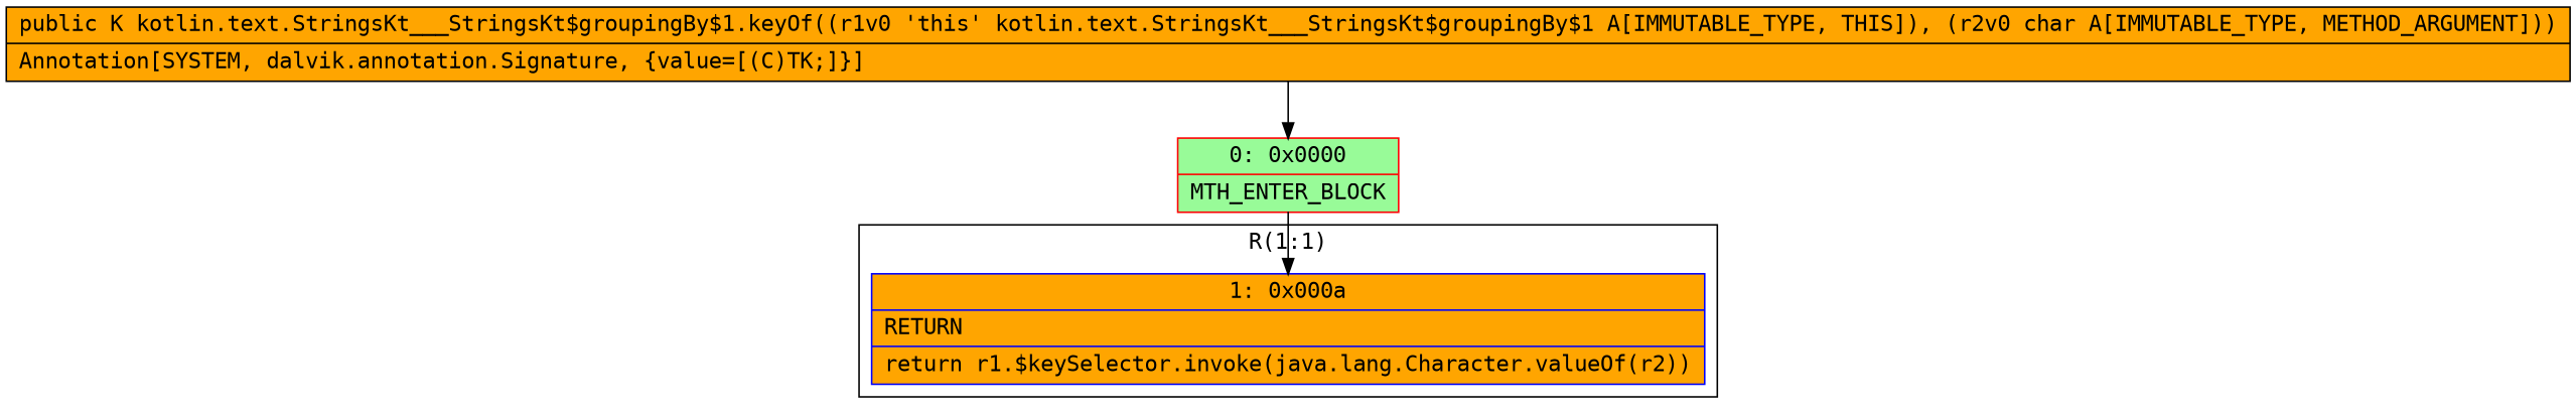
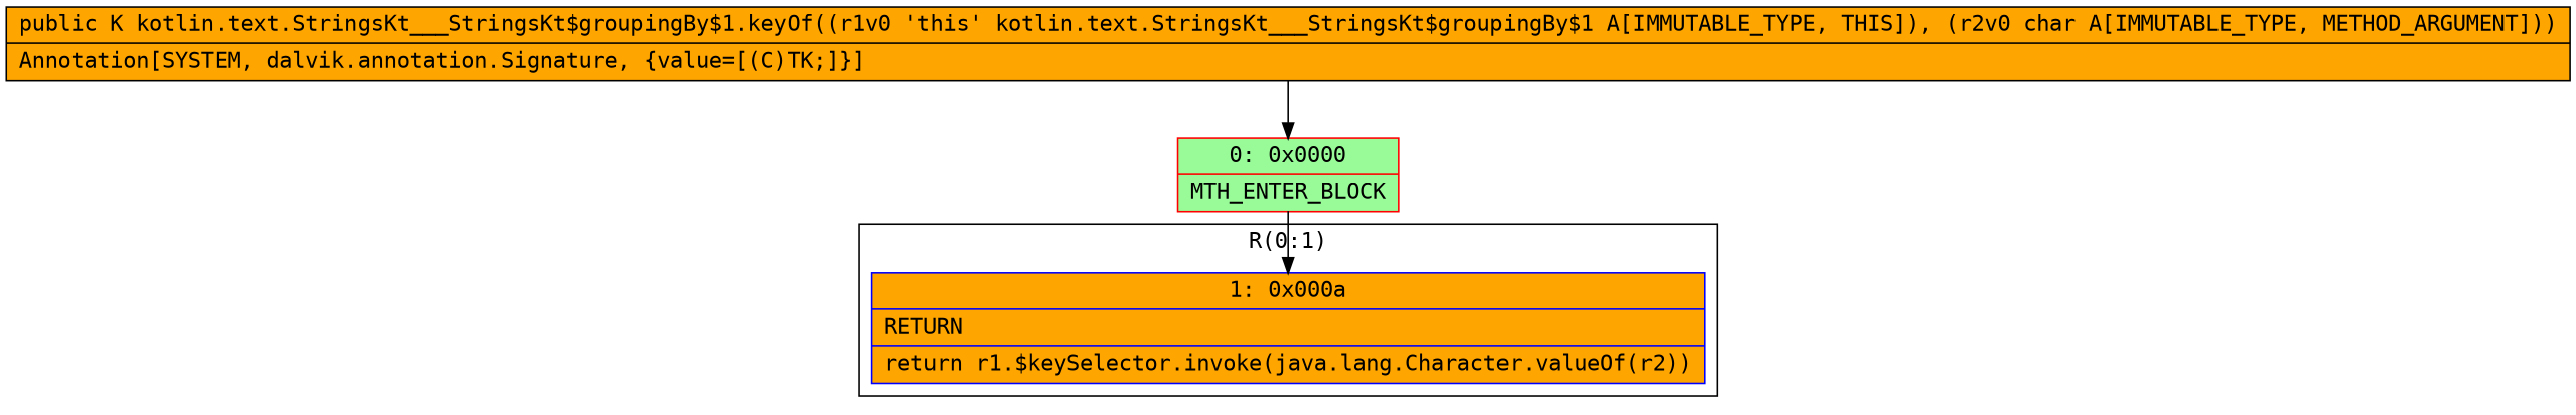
  digraph {
    fontname="DejaVu Sans Mono"
    node [shape=record style=filled fillcolor=orange fontname="DejaVu Sans Mono"]
    edge [arrowhead=normal fontname="DejaVu Sans Mono"]
    n1 [color=blue label="{1\:\ 0x000a|RETURN\l|return r1.$keySelector.invoke(java.lang.Character.valueOf(r2))\l}"]
    n2 [color=red label="{0\:\ 0x0000|MTH_ENTER_BLOCK\l}" fillcolor=palegreen]
    n3 [label="{public K kotlin.text.StringsKt___StringsKt$groupingBy$1.keyOf((r1v0 'this' kotlin.text.StringsKt___StringsKt$groupingBy$1 A[IMMUTABLE_TYPE, THIS]), (r2v0 char A[IMMUTABLE_TYPE, METHOD_ARGUMENT]))  | Annotation[SYSTEM, dalvik.annotation.Signature, \{value=[(C)TK;]\}]\l}"]
    subgraph cluster_1 {
-     label="R(1:1)"
+     label="R(0:1)"
      n1
    }
    n2 -> n1
    n3 -> n2
  }
